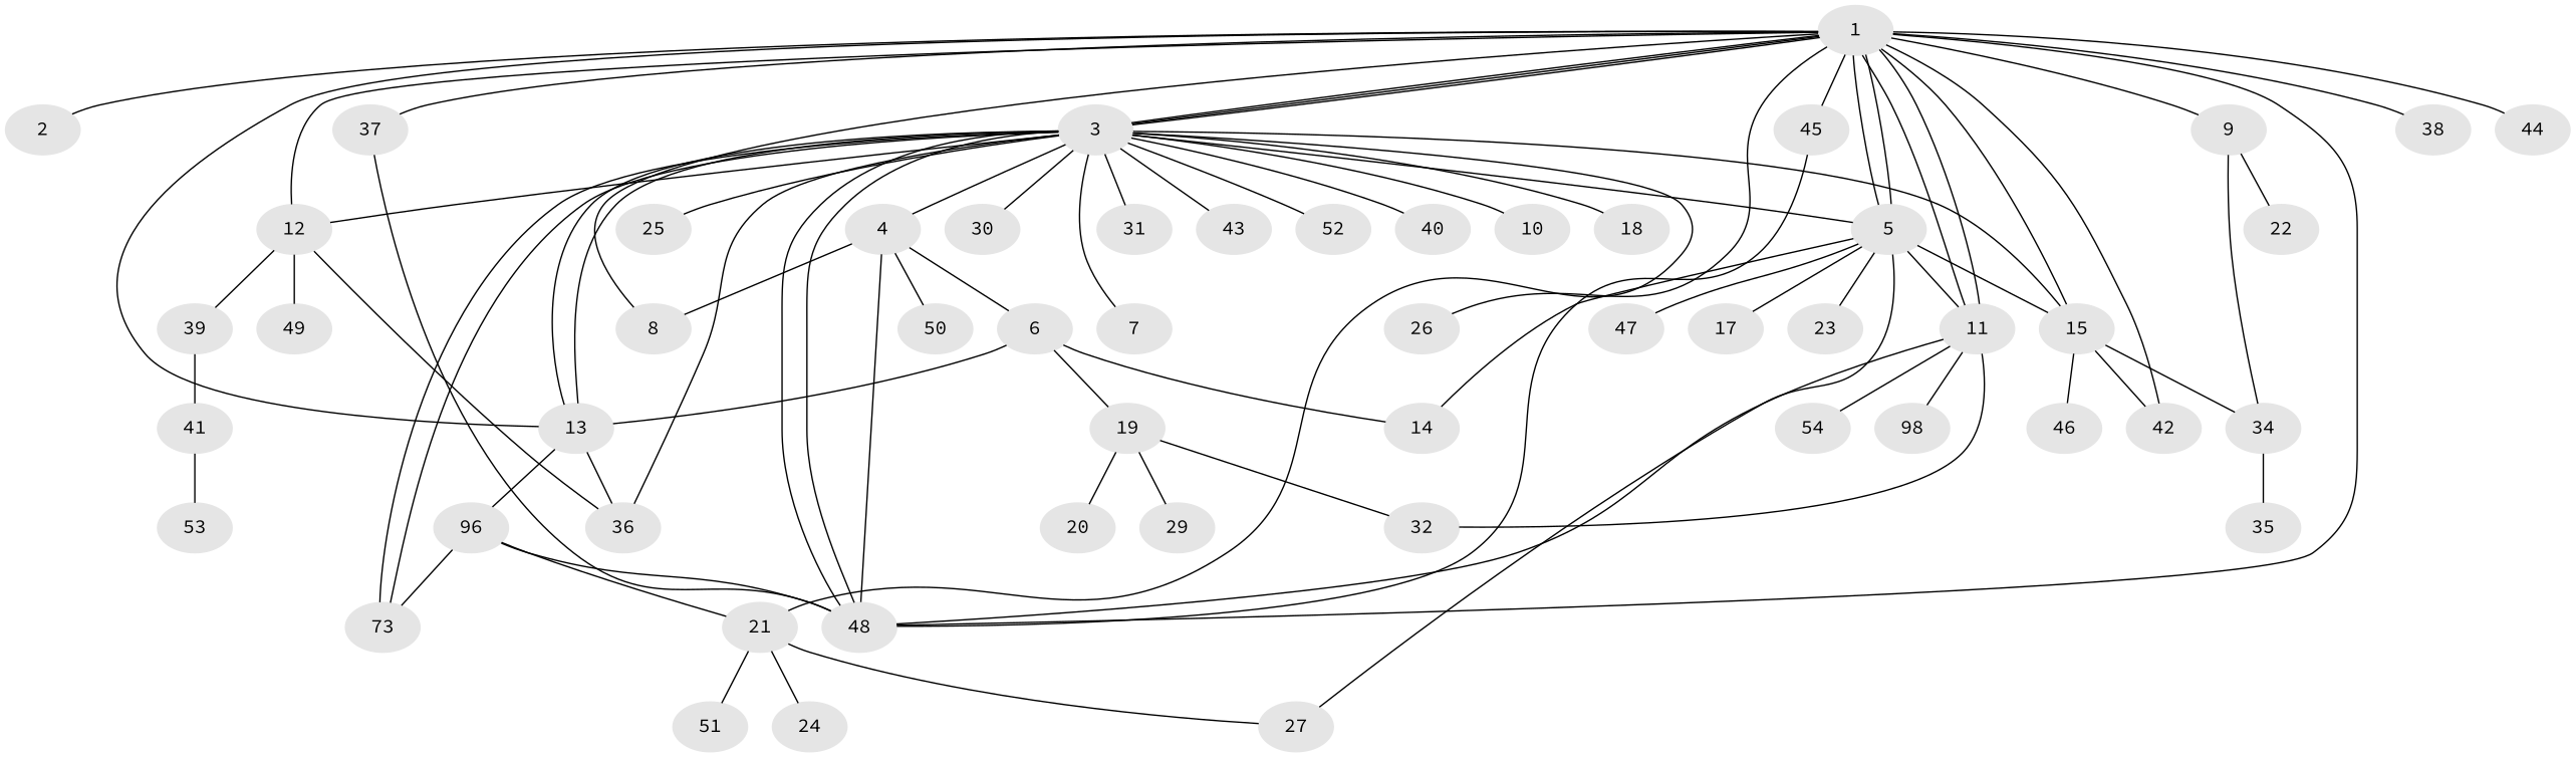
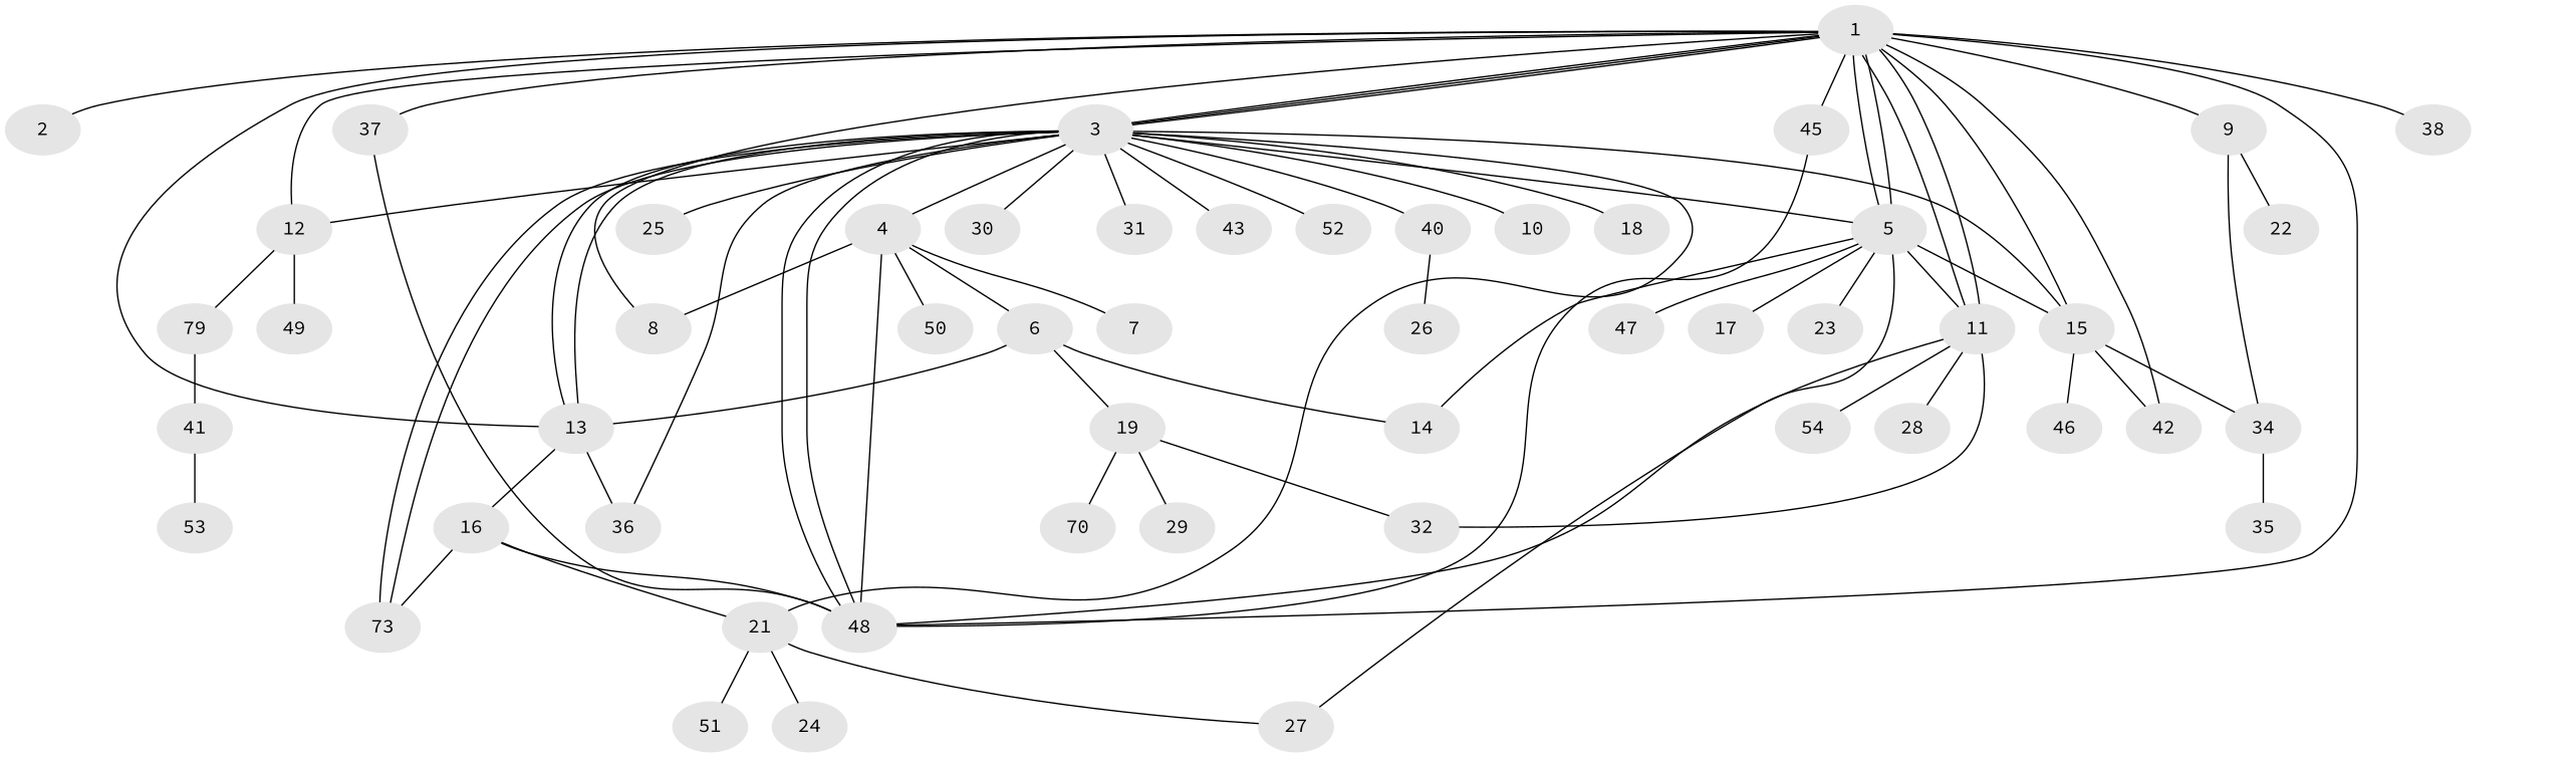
  graph {
    fontname="Source Code Pro"
    node [color=gray90 fontname="Source Code Pro" style=filled]
    edge [fontname="Source Code Pro"]
    1
    2
    3
    5
    9
    11
    12
    13
    15
    26
    37
    38
    42
-   44
    45
    48
    8
    4
    7
    10
    18
    21
    25
    30
    31
    n26 [label=73]
    36
    40
    43
    52
    6
    50
    17
    23
    27
    47
    14
    22
    34
-   28 [label=98]
+   28
    32
    54
-   39
+   39 [label=79]
    49
-   16 [label=96]
+   16
    46
    24
    51
    19
-   20
+   20 [label=70]
    29
    35
    41
    53
    1 -- 2
    1 -- 3
    1 -- 3
    1 -- 3
    1 -- 5
    1 -- 5
    1 -- 9
    1 -- 11
    1 -- 11
    1 -- 12
    1 -- 13
    1 -- 15
-   1 -- 26
+   40 -- 26
    1 -- 37
    1 -- 38
    1 -- 42
-   1 -- 44
    1 -- 45
    1 -- 48
    1 -- 8
    3 -- 5
    3 -- 12
    3 -- 13
    3 -- 13
    3 -- 15
    3 -- 48
    3 -- 48
    3 -- 4
-   3 -- 7
+   4 -- 7
    3 -- 10
    3 -- 18
    3 -- 21
    3 -- 25
    3 -- 30
    3 -- 31
    3 -- n26
    3 -- n26
    3 -- 36
    3 -- 40
    3 -- 43
    3 -- 52
    5 -- 11
    5 -- 15
    5 -- 17
    5 -- 23
    5 -- 27
    5 -- 47
    5 -- 14
    9 -- 22
    9 -- 34
    11 -- 48
    11 -- 28
    11 -- 32
    11 -- 54
-   12 -- 36
    12 -- 39
    12 -- 49
    13 -- 36
    13 -- 16
    15 -- 42
    15 -- 34
    15 -- 46
    37 -- 48
    45 -- 48
    4 -- 48
    4 -- 8
    4 -- 6
    4 -- 50
    21 -- 27
    21 -- 24
    21 -- 51
    6 -- 13
    6 -- 14
    6 -- 19
    34 -- 35
    39 -- 41
    16 -- 48
    16 -- 21
    16 -- n26
    19 -- 32
    19 -- 20
    19 -- 29
    41 -- 53
  }
